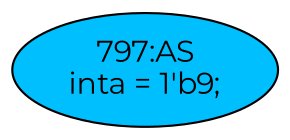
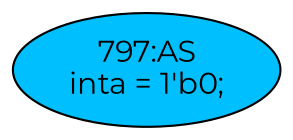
  strict digraph {
    fontname=Montserrat
-   n1 [ast="<pyverilog.vparser.ast.Assign object at 0x7f0a38eaea90>" def_var="['inta']" fillcolor=deepskyblue label="797:AS\ninta = 1'b9;" statements="[]" style=filled typ=Assign use_var="[]" fontname=Montserrat]
+   n1 [ast="<pyverilog.vparser.ast.Assign object at 0x7f0a38eaea90>" def_var="['inta']" fillcolor=deepskyblue label="797:AS\ninta = 1'b0;" statements="[]" style=filled typ=Assign use_var="[]" fontname=Montserrat]
  }
